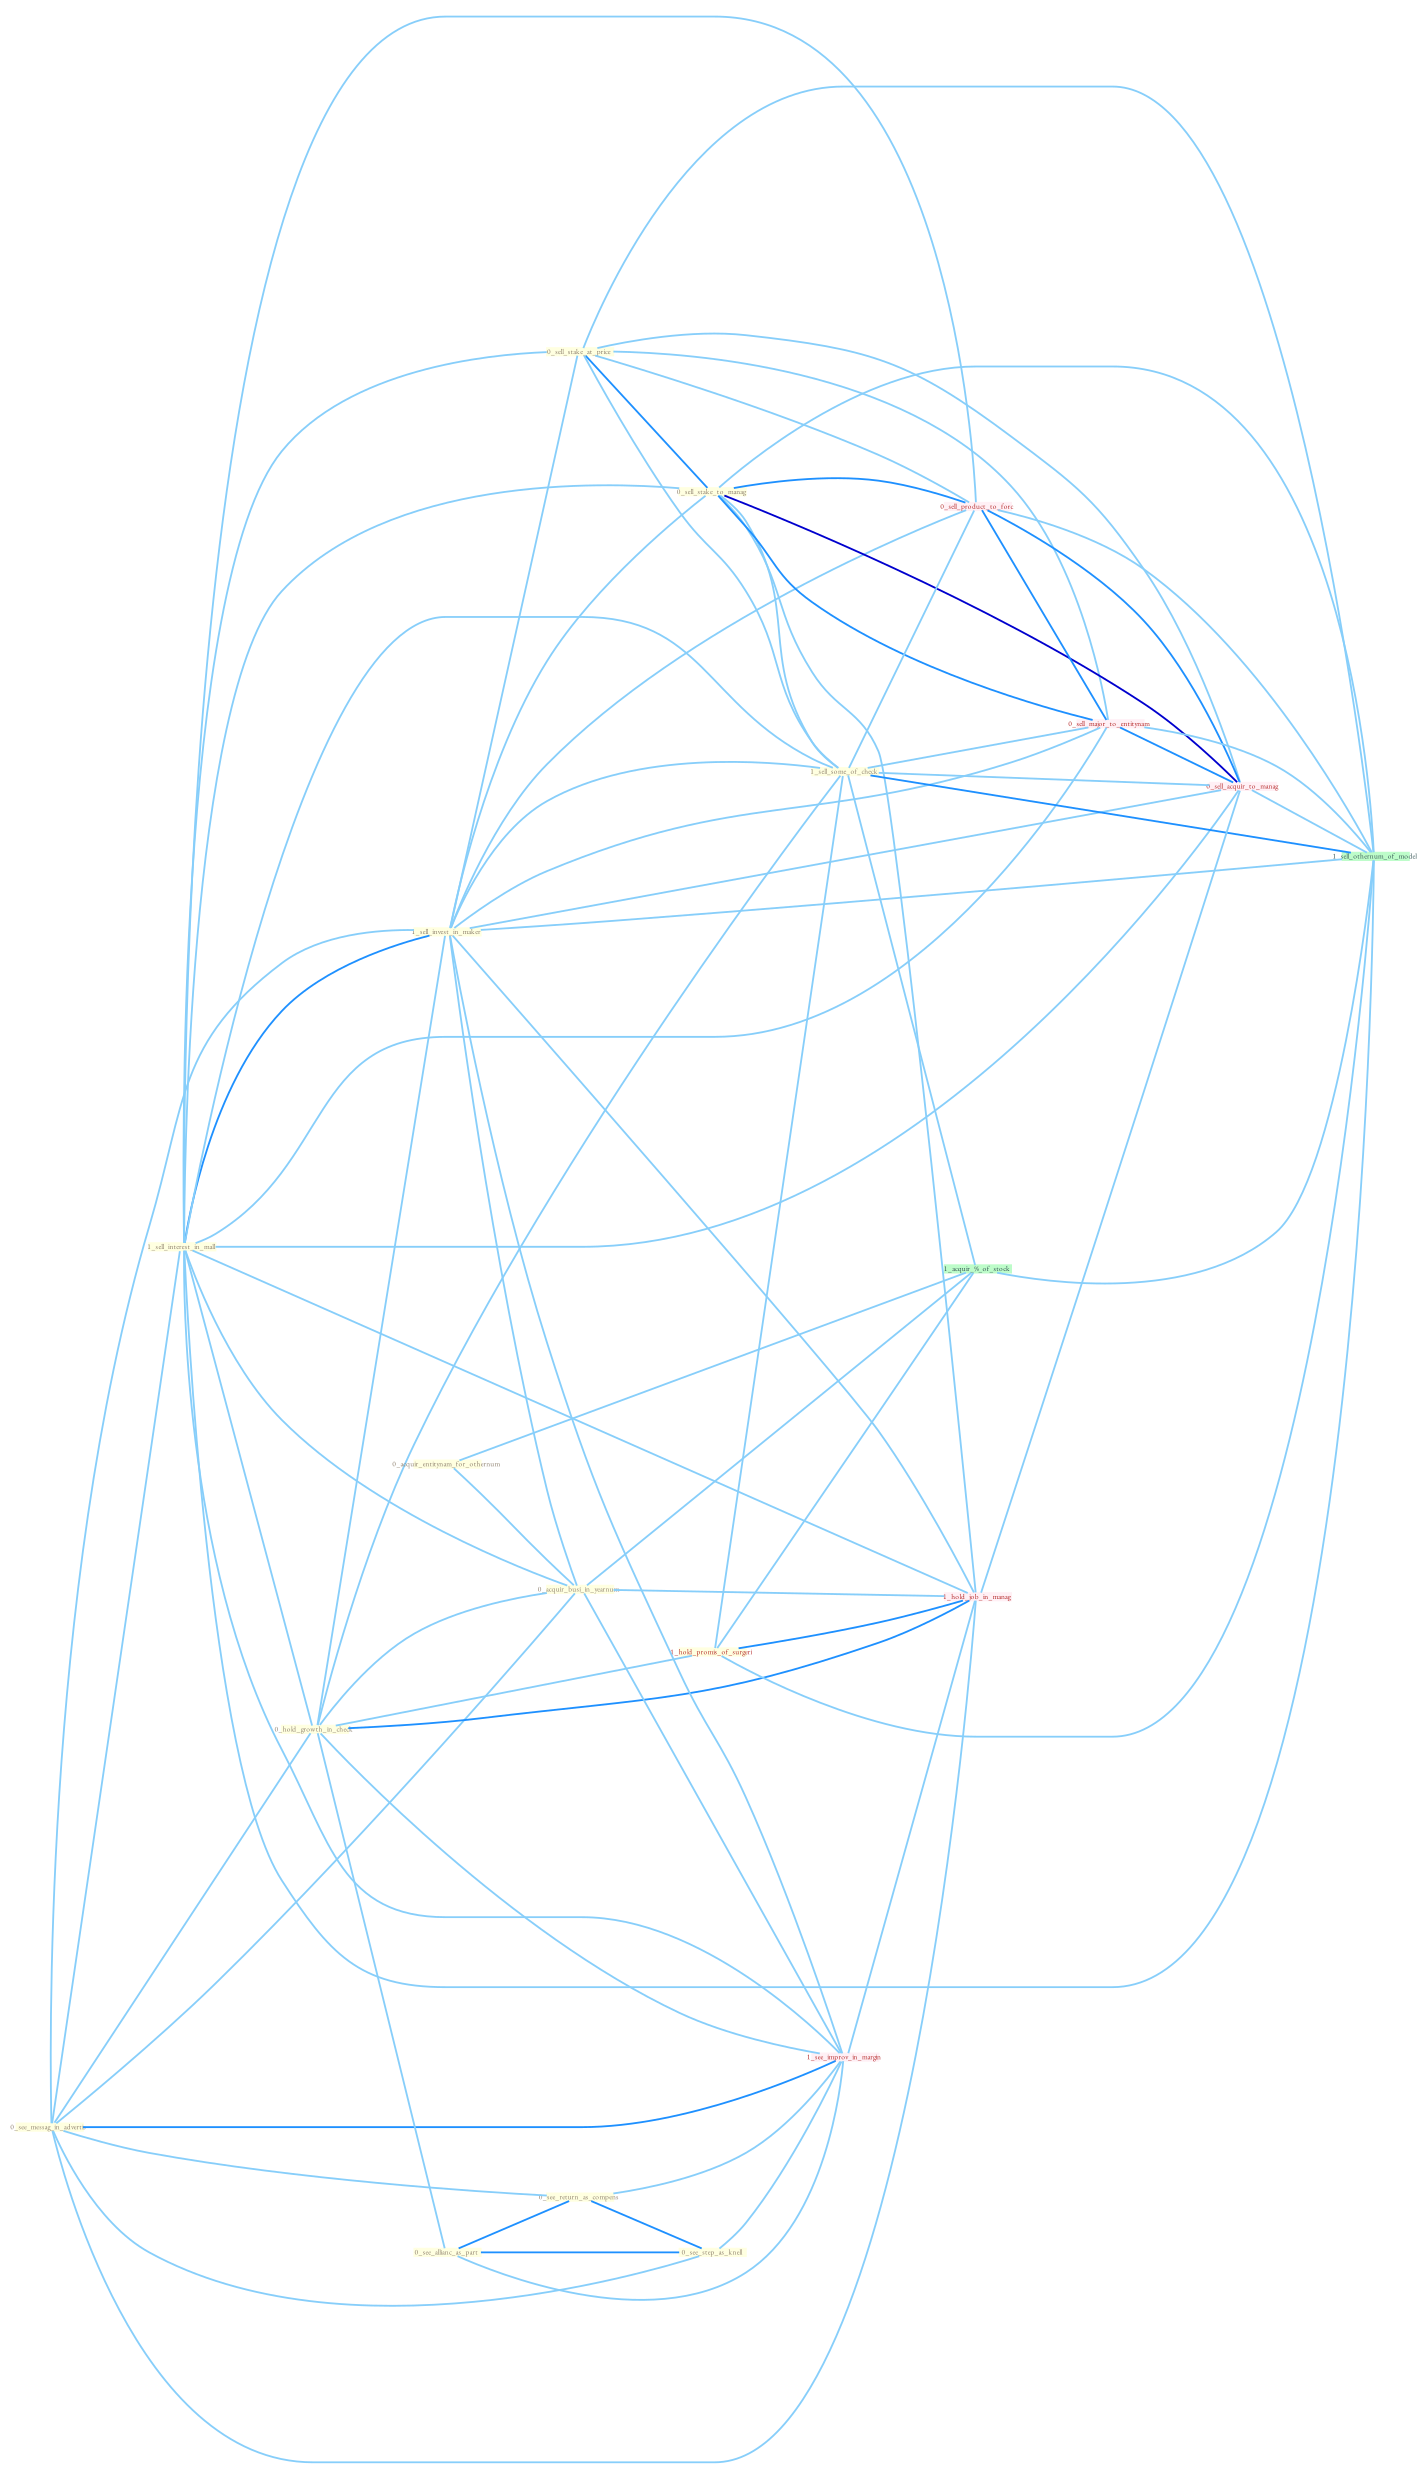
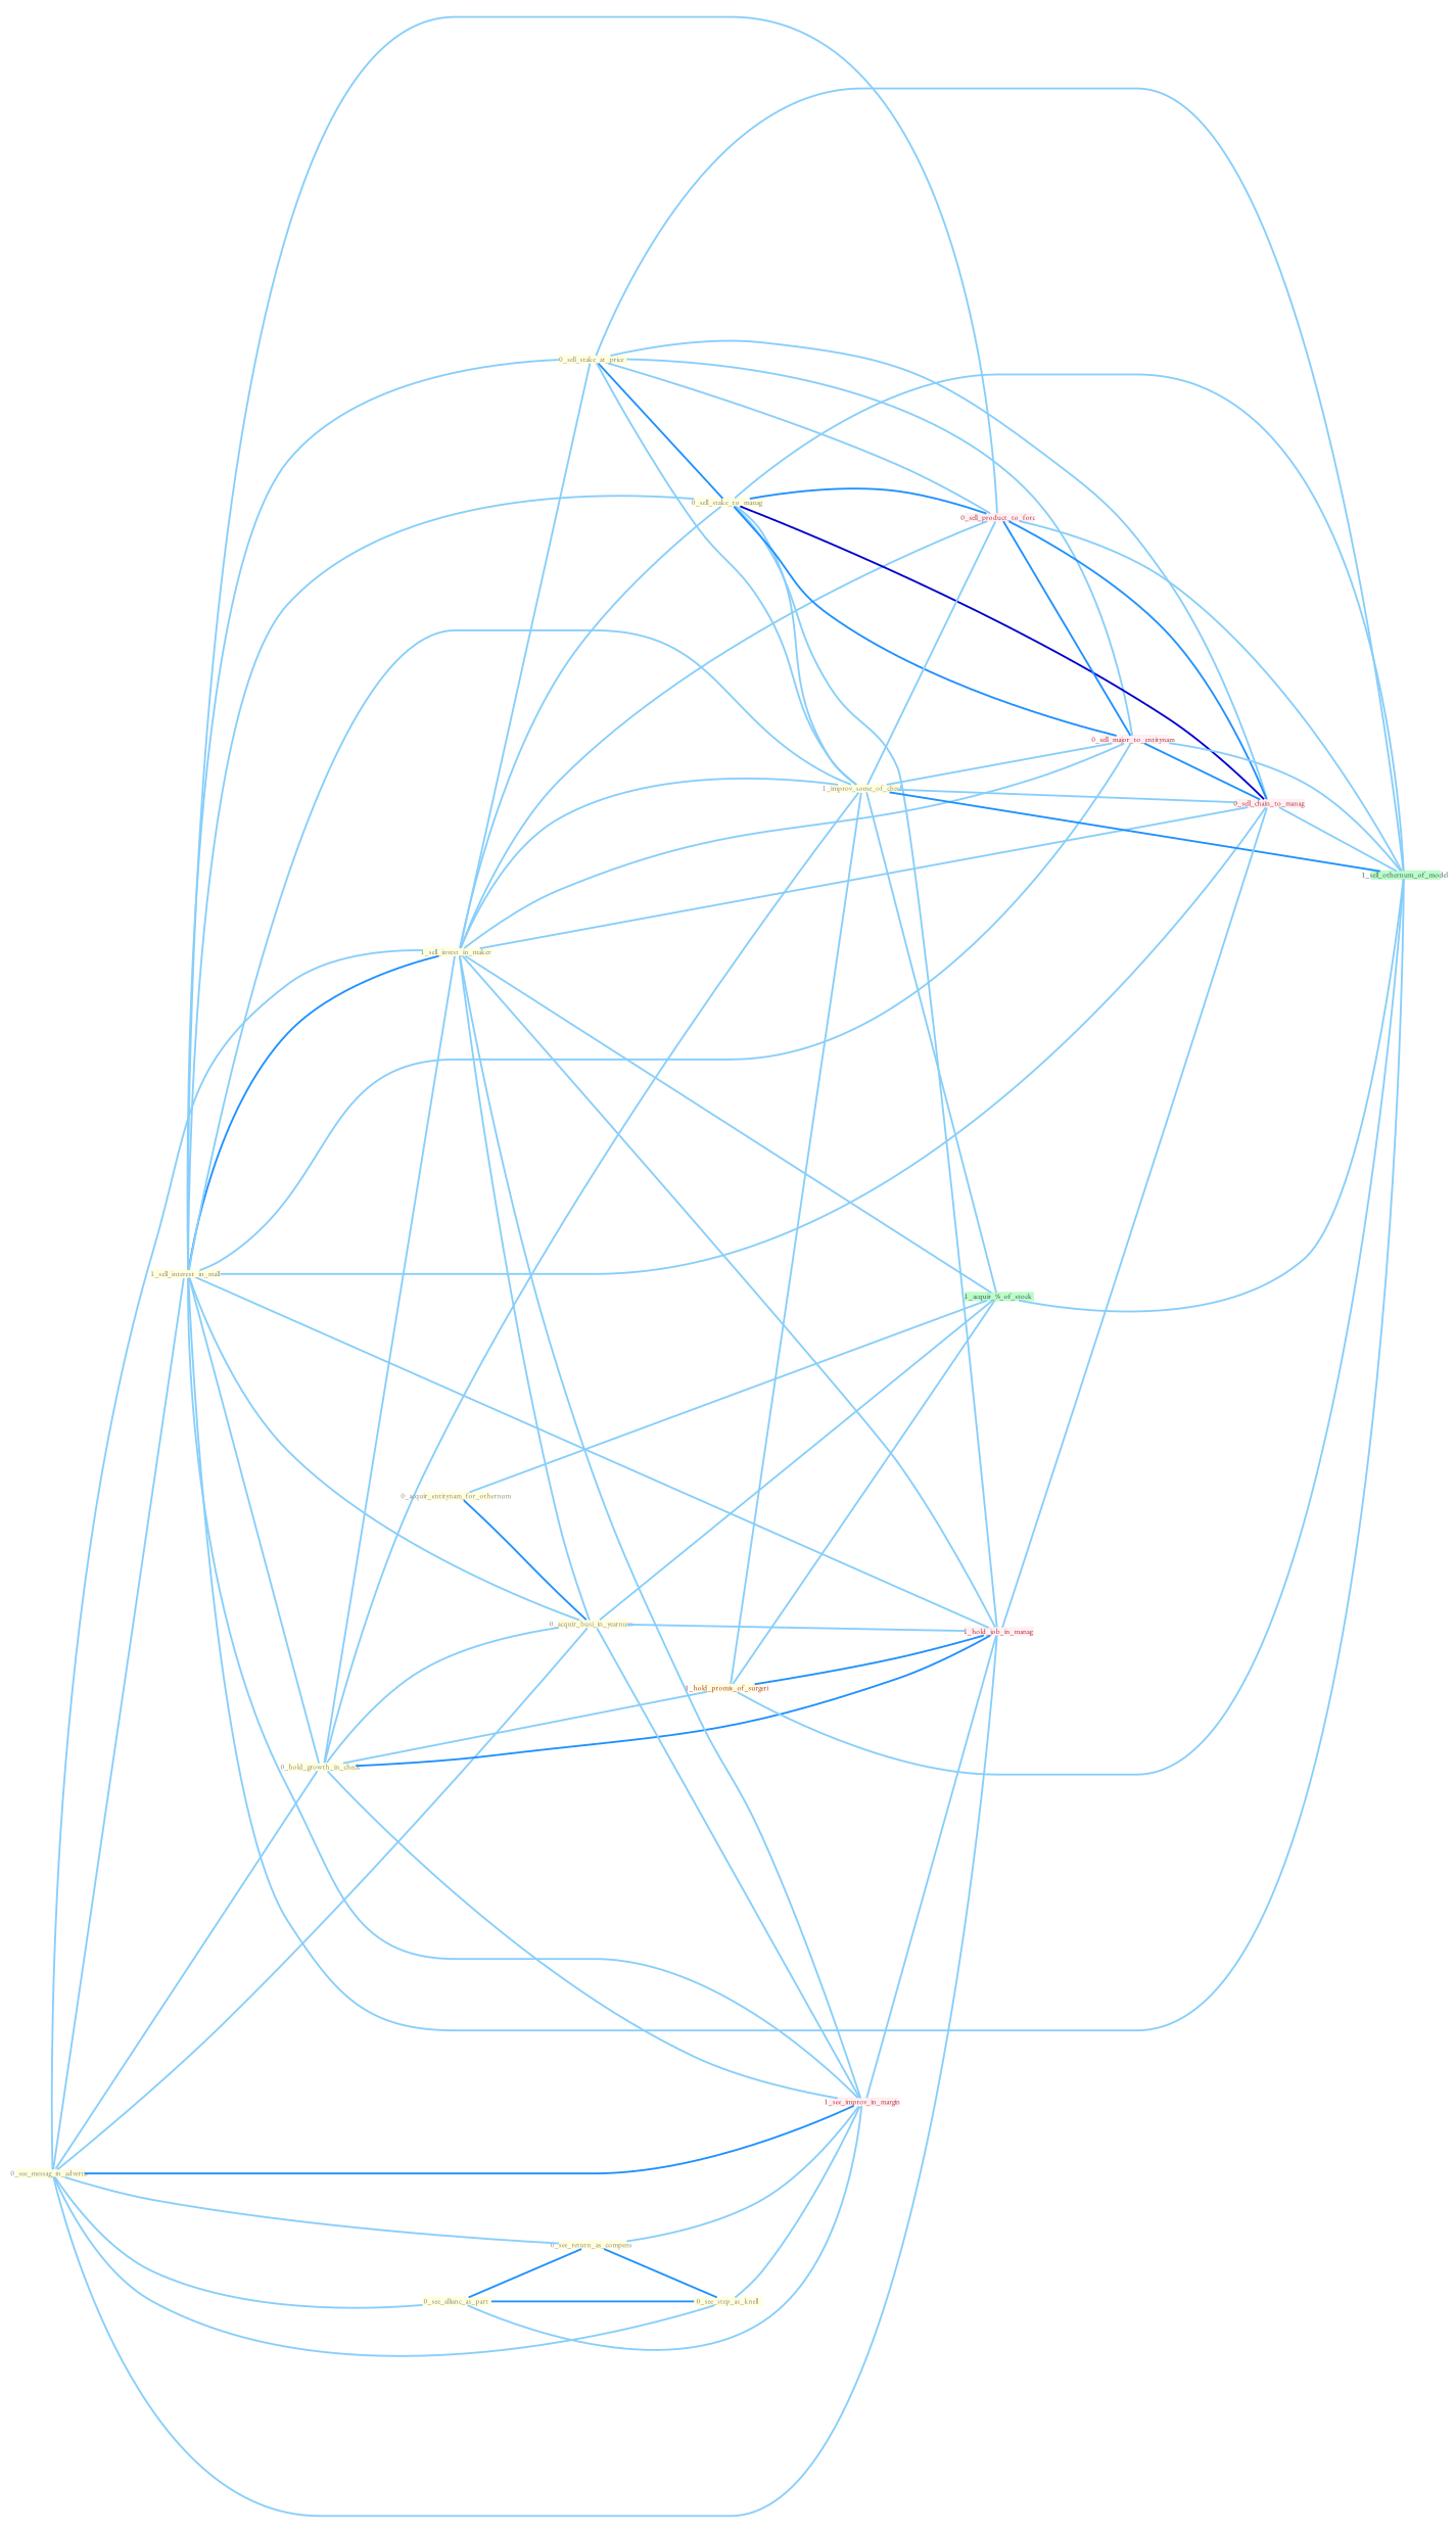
  graph {
    fontname="EB Garamond"
    rankdir=LR
    node [color="#ffffe0" fixedsize=true fontcolor="#8b7d6b" fontname="EB Garamond" fontsize=4 shape=polygon style=filled]
    edge [color="#87cefa" fontname="EB Garamond" w=1]
    "0_see_messag_in_advertis " [height=.06 width=.5]
    "1_sell_interest_in_mall " [height=.06 width=.5]
    "0_hold_growth_in_check " [height=.06 width=.5]
    "1_sell_invest_in_maker " [height=.06 width=.5]
    "0_see_allianc_as_part " [height=.06 width=.5]
    "0_sell_stake_at_price " [height=.06 width=.5]
    "0_acquir_entitynam_for_othernum " [height=.06 width=.5]
    "1_hold_promis_of_surgeri " [fontcolor="#b22222" height=.06 width=.5]
    "0_acquir_busi_in_yearnum " [height=.06 width=.5]
    "0_see_return_as_compens " [height=.06 width=.5]
    "0_sell_stake_to_manag " [height=.06 width=.5]
    "0_see_step_as_knell " [height=.06 width=.5]
-   "1_sell_some_of_check " [height=.06 width=.5]
+   "1_sell_some_of_check " [height=.06 width=.5 label="1_improv_some_of_check"]
    "1_see_improv_in_margin " [color="#fff0f5" fontcolor="#b22222" height=.06 width=.5]
    "1_hold_job_in_manag " [color="#fff0f5" fontcolor="#b22222" height=.06 width=.5]
    "0_sell_product_to_forc " [color="#fff0f5" fontcolor="#b22222" height=.06 width=.5]
    "0_sell_major_to_entitynam " [color="#fff0f5" fontcolor="#b22222" height=.06 width=.5]
-   "0_sell_chain_to_manag " [color="#fff0f5" fontcolor="#b22222" height=.06 width=.5 label="0_sell_acquir_to_manag"]
+   "0_sell_chain_to_manag " [color="#fff0f5" fontcolor="#b22222" height=.06 width=.5]
    "1_sell_othernum_of_model " [color="#BDFCC9" fontcolor="#2f4f4f" height=.06 width=.5]
    "1_acquir_%_of_stock " [color="#BDFCC9" fontcolor="#2f4f4f" height=.06 width=.5]
    subgraph sub_1 {
      "0_see_messag_in_advertis "
      "1_sell_interest_in_mall "
      "0_hold_growth_in_check "
      "1_sell_invest_in_maker "
      "0_see_allianc_as_part "
      "0_sell_stake_at_price "
      "0_acquir_entitynam_for_othernum "
      "1_hold_promis_of_surgeri "
      "0_acquir_busi_in_yearnum "
      "0_see_return_as_compens "
      "0_sell_stake_to_manag "
      "0_see_step_as_knell "
      "1_sell_some_of_check "
    }
    subgraph sub_2 {
      "1_see_improv_in_margin "
      "1_hold_job_in_manag "
      "0_sell_product_to_forc "
      "0_sell_major_to_entitynam "
      "0_sell_chain_to_manag "
    }
    "0_see_messag_in_advertis " -- "1_sell_interest_in_mall "
    "0_see_messag_in_advertis " -- "0_hold_growth_in_check "
    "0_see_messag_in_advertis " -- "1_sell_invest_in_maker "
-   "0_hold_growth_in_check " -- "0_see_allianc_as_part "
+   "0_see_messag_in_advertis " -- "0_see_allianc_as_part "
    "0_see_messag_in_advertis " -- "0_acquir_busi_in_yearnum "
    "0_see_messag_in_advertis " -- "0_see_return_as_compens "
    "0_see_messag_in_advertis " -- "0_see_step_as_knell "
    "0_see_messag_in_advertis " -- "1_see_improv_in_margin " [color="#1e90ff" w=2]
    "0_see_messag_in_advertis " -- "1_hold_job_in_manag "
    "1_sell_interest_in_mall " -- "0_hold_growth_in_check "
    "1_sell_interest_in_mall " -- "1_sell_invest_in_maker " [color="#1e90ff" w=2]
    "1_sell_interest_in_mall " -- "0_sell_stake_at_price "
    "1_sell_interest_in_mall " -- "0_acquir_busi_in_yearnum "
    "1_sell_interest_in_mall " -- "0_sell_stake_to_manag "
    "1_sell_interest_in_mall " -- "1_sell_some_of_check "
    "1_sell_interest_in_mall " -- "1_see_improv_in_margin "
    "1_sell_interest_in_mall " -- "1_hold_job_in_manag "
    "1_sell_interest_in_mall " -- "0_sell_product_to_forc "
    "1_sell_interest_in_mall " -- "0_sell_major_to_entitynam "
    "1_sell_interest_in_mall " -- "0_sell_chain_to_manag "
    "1_sell_interest_in_mall " -- "1_sell_othernum_of_model "
    "0_hold_growth_in_check " -- "1_sell_invest_in_maker "
    "0_hold_growth_in_check " -- "1_hold_promis_of_surgeri "
    "0_hold_growth_in_check " -- "0_acquir_busi_in_yearnum "
    "0_hold_growth_in_check " -- "1_sell_some_of_check "
    "0_hold_growth_in_check " -- "1_see_improv_in_margin "
    "0_hold_growth_in_check " -- "1_hold_job_in_manag " [color="#1e90ff" w=2]
    "1_sell_invest_in_maker " -- "0_sell_stake_at_price "
    "1_sell_invest_in_maker " -- "0_acquir_busi_in_yearnum "
    "1_sell_invest_in_maker " -- "0_sell_stake_to_manag "
    "1_sell_invest_in_maker " -- "1_sell_some_of_check "
    "1_sell_invest_in_maker " -- "1_see_improv_in_margin "
    "1_sell_invest_in_maker " -- "1_hold_job_in_manag "
    "1_sell_invest_in_maker " -- "0_sell_product_to_forc "
    "1_sell_invest_in_maker " -- "0_sell_major_to_entitynam "
    "1_sell_invest_in_maker " -- "0_sell_chain_to_manag "
-   "1_sell_invest_in_maker " -- "1_sell_othernum_of_model "
+   "1_sell_invest_in_maker " -- "1_acquir_%_of_stock "
    "0_see_allianc_as_part " -- "0_see_return_as_compens " [color="#1e90ff" w=2]
    "0_see_allianc_as_part " -- "0_see_step_as_knell " [color="#1e90ff" w=2]
    "0_see_allianc_as_part " -- "1_see_improv_in_margin "
    "0_sell_stake_at_price " -- "0_sell_stake_to_manag " [color="#1e90ff" w=2]
    "0_sell_stake_at_price " -- "1_sell_some_of_check "
    "0_sell_stake_at_price " -- "0_sell_product_to_forc "
    "0_sell_stake_at_price " -- "0_sell_major_to_entitynam "
    "0_sell_stake_at_price " -- "0_sell_chain_to_manag "
    "0_sell_stake_at_price " -- "1_sell_othernum_of_model "
-   "0_acquir_entitynam_for_othernum " -- "0_acquir_busi_in_yearnum "
+   "0_acquir_entitynam_for_othernum " -- "0_acquir_busi_in_yearnum " [color="#1e90ff"]
    "0_acquir_entitynam_for_othernum " -- "1_acquir_%_of_stock "
    "1_hold_promis_of_surgeri " -- "1_sell_some_of_check "
    "1_hold_promis_of_surgeri " -- "1_hold_job_in_manag " [color="#1e90ff"]
    "1_hold_promis_of_surgeri " -- "1_sell_othernum_of_model "
    "1_hold_promis_of_surgeri " -- "1_acquir_%_of_stock "
    "0_acquir_busi_in_yearnum " -- "1_see_improv_in_margin "
    "0_acquir_busi_in_yearnum " -- "1_hold_job_in_manag "
    "0_acquir_busi_in_yearnum " -- "1_acquir_%_of_stock "
    "0_see_return_as_compens " -- "0_see_step_as_knell " [color="#1e90ff" w=2]
    "0_see_return_as_compens " -- "1_see_improv_in_margin "
    "0_sell_stake_to_manag " -- "1_sell_some_of_check "
    "0_sell_stake_to_manag " -- "1_hold_job_in_manag "
    "0_sell_stake_to_manag " -- "0_sell_product_to_forc " [color="#1e90ff" w=2]
    "0_sell_stake_to_manag " -- "0_sell_major_to_entitynam " [color="#1e90ff" w=2]
    "0_sell_stake_to_manag " -- "0_sell_chain_to_manag " [color="#0000cd" w=3]
    "0_sell_stake_to_manag " -- "1_sell_othernum_of_model "
    "0_see_step_as_knell " -- "1_see_improv_in_margin "
    "1_sell_some_of_check " -- "0_sell_product_to_forc "
    "1_sell_some_of_check " -- "0_sell_major_to_entitynam "
    "1_sell_some_of_check " -- "0_sell_chain_to_manag "
    "1_sell_some_of_check " -- "1_sell_othernum_of_model " [color="#1e90ff" w=2]
    "1_sell_some_of_check " -- "1_acquir_%_of_stock "
    "1_see_improv_in_margin " -- "1_hold_job_in_manag "
    "1_hold_job_in_manag " -- "0_sell_chain_to_manag "
    "0_sell_product_to_forc " -- "0_sell_major_to_entitynam " [color="#1e90ff" w=2]
    "0_sell_product_to_forc " -- "0_sell_chain_to_manag " [color="#1e90ff" w=2]
    "0_sell_product_to_forc " -- "1_sell_othernum_of_model "
    "0_sell_major_to_entitynam " -- "0_sell_chain_to_manag " [color="#1e90ff" w=2]
    "0_sell_major_to_entitynam " -- "1_sell_othernum_of_model "
    "0_sell_chain_to_manag " -- "1_sell_othernum_of_model "
    "1_acquir_%_of_stock " -- "1_sell_othernum_of_model "
  }
